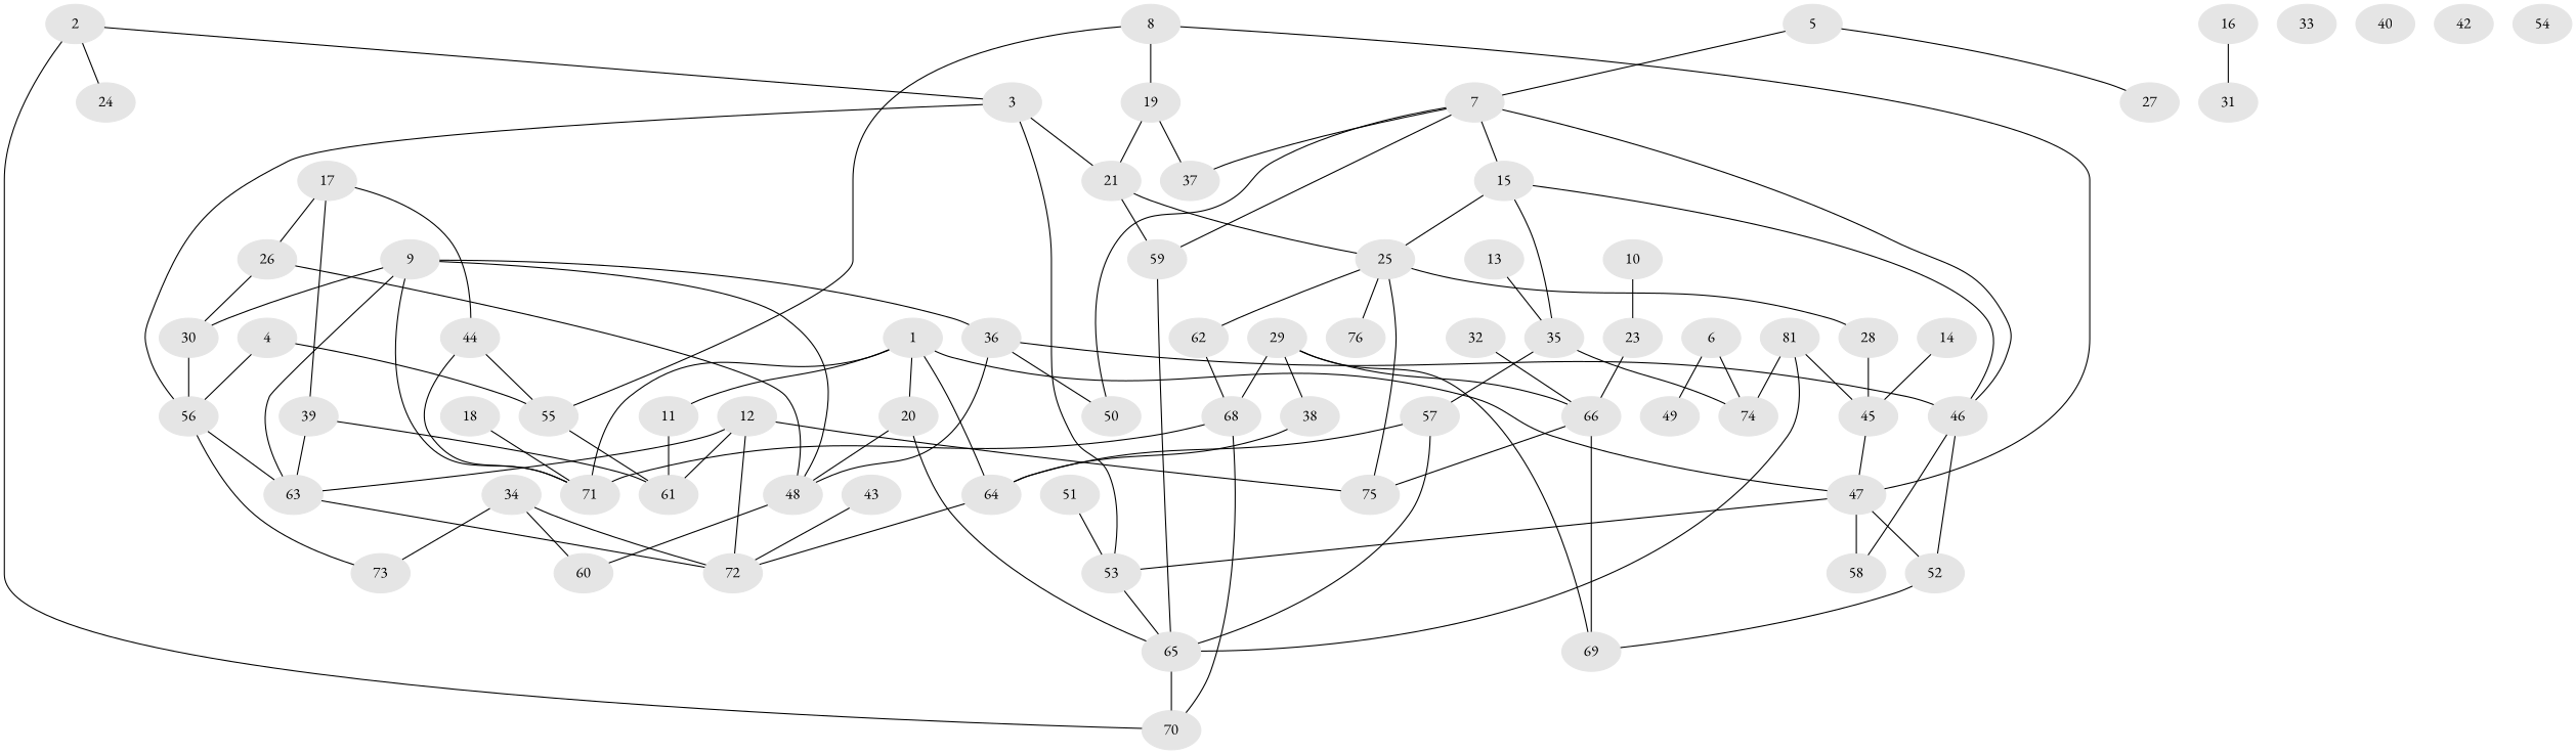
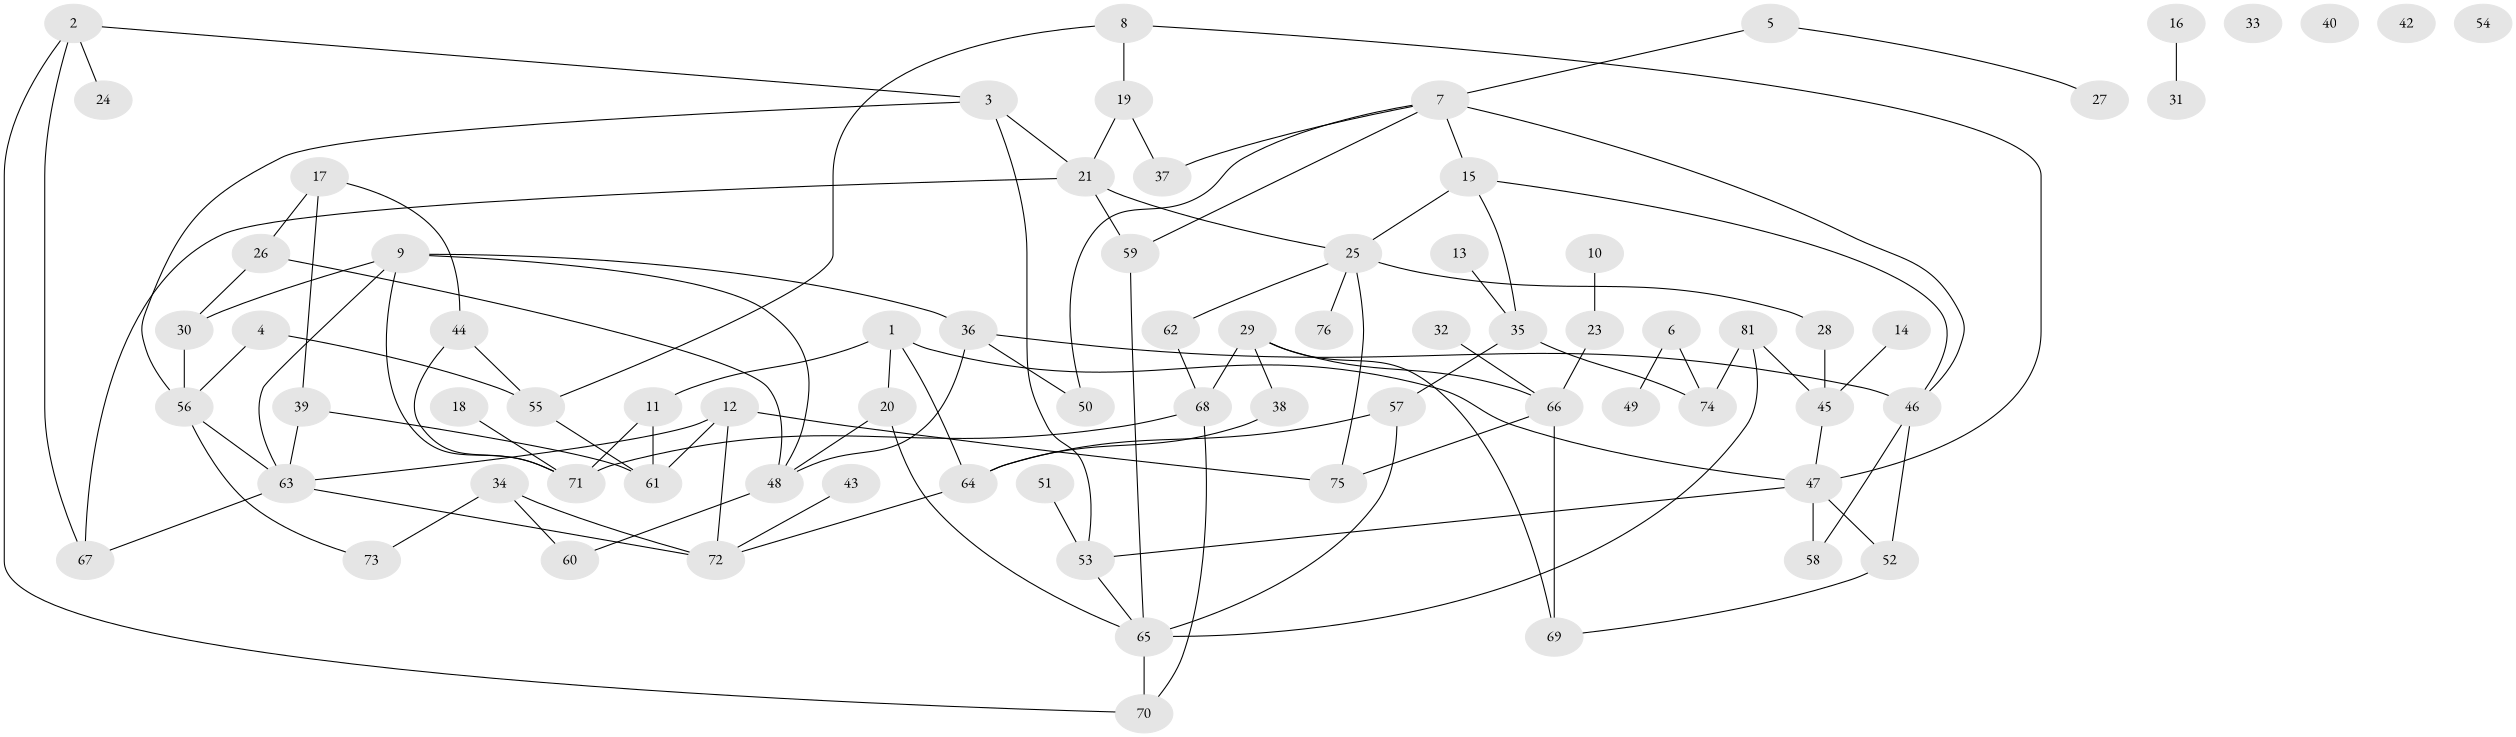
  graph {
    fontname="EB Garamond"
    node [color=gray90 fontname="EB Garamond" style=filled]
    edge [fontname="EB Garamond"]
    1
    11
    20
    47
    64
    71
    61
    48
    65
    53
    52
    58
    72
    2
    3
    24
+   67
    70
    21
    56
    59
    25
    63
    73
    4
    55
    5
    7
    27
    15
    37
    46
    50
    6
    49
    74
    35
    8
    19
    9
    30
    36
    60
    10
    23
    66
    12
    75
    13
    57
    14
    45
    28
    62
    76
    16
    31
    17
    26
    39
    44
    18
    69
    68
    29
    38
    32
    33
    34
    40
    n71 [label=81]
    42
    43
    51
    54
    1 -- 11
    1 -- 20
    1 -- 47
    1 -- 64
-   1 -- 71
+   11 -- 71
    11 -- 61
    20 -- 48
    20 -- 65
    47 -- 53
    47 -- 52
    47 -- 58
    64 -- 72
    48 -- 60
    65 -- 70
    53 -- 65
    52 -- 69
    2 -- 3
    2 -- 24
+   2 -- 67
    2 -- 70
    3 -- 53
    3 -- 21
    3 -- 56
+   21 -- 67
    21 -- 59
    21 -- 25
    56 -- 63
    56 -- 73
    59 -- 65
    25 -- 75
    25 -- 28
    25 -- 62
    25 -- 76
    63 -- 72
+   63 -- 67
    4 -- 56
    4 -- 55
    55 -- 61
    5 -- 7
    5 -- 27
    7 -- 59
    7 -- 15
    7 -- 37
    7 -- 46
    7 -- 50
    15 -- 25
    15 -- 46
    15 -- 35
    46 -- 52
    46 -- 58
    6 -- 49
    6 -- 74
    35 -- 74
    35 -- 57
    8 -- 47
    8 -- 55
    8 -- 19
    19 -- 21
    19 -- 37
    9 -- 71
    9 -- 48
    9 -- 63
    9 -- 30
    9 -- 36
    30 -- 56
    36 -- 48
    36 -- 46
    36 -- 50
    10 -- 23
    23 -- 66
    66 -- 75
    66 -- 69
    12 -- 61
    12 -- 72
    12 -- 63
    12 -- 75
    13 -- 35
    57 -- 64
    57 -- 65
    14 -- 45
    45 -- 47
    28 -- 45
    62 -- 68
    16 -- 31
    17 -- 26
    17 -- 39
    17 -- 44
    26 -- 48
    26 -- 30
    39 -- 61
    39 -- 63
    44 -- 71
    44 -- 55
    18 -- 71
    68 -- 71
    68 -- 70
    29 -- 66
    29 -- 69
    29 -- 68
    29 -- 38
    38 -- 64
    32 -- 66
    34 -- 72
    34 -- 73
    34 -- 60
    n71 -- 65
    n71 -- 74
    n71 -- 45
    43 -- 72
    51 -- 53
  }
